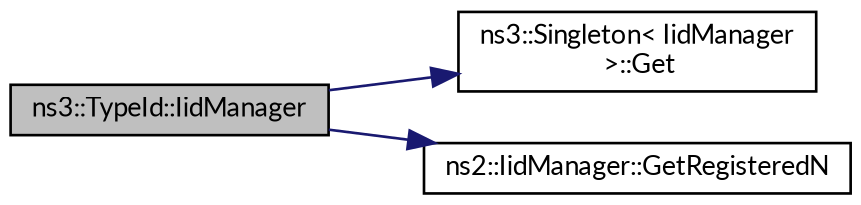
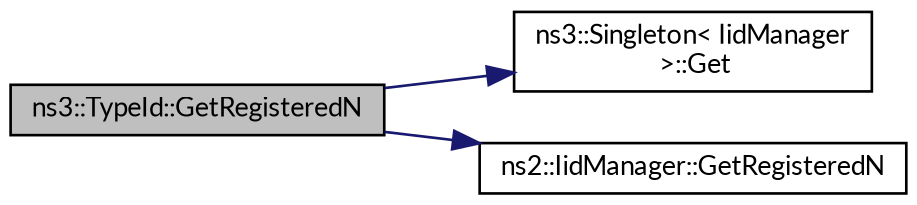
  digraph {
    fontname=Lato
    rankdir=LR
    node [color=black fillcolor=white fontname=Lato fontsize=10 shape=record style=filled]
    edge [color=midnightblue fontname=Lato fontsize=10 labelfontname=Helvetica labelfontsize=10 style=solid]
-   n1 [fillcolor=grey75 fontcolor=black height=0.2 label="ns3::TypeId::IidManager" width=0.4]
+   n1 [fillcolor=grey75 fontcolor=black height=0.2 label="ns3::TypeId::GetRegisteredN" width=0.4]
    n2 [height=0.2 label="ns3::Singleton\< IidManager\l \>::Get" width=0.4]
    n3 [height=0.2 label="ns2::IidManager::GetRegisteredN" width=0.4]
    n1 -> n2
    n1 -> n3
  }
